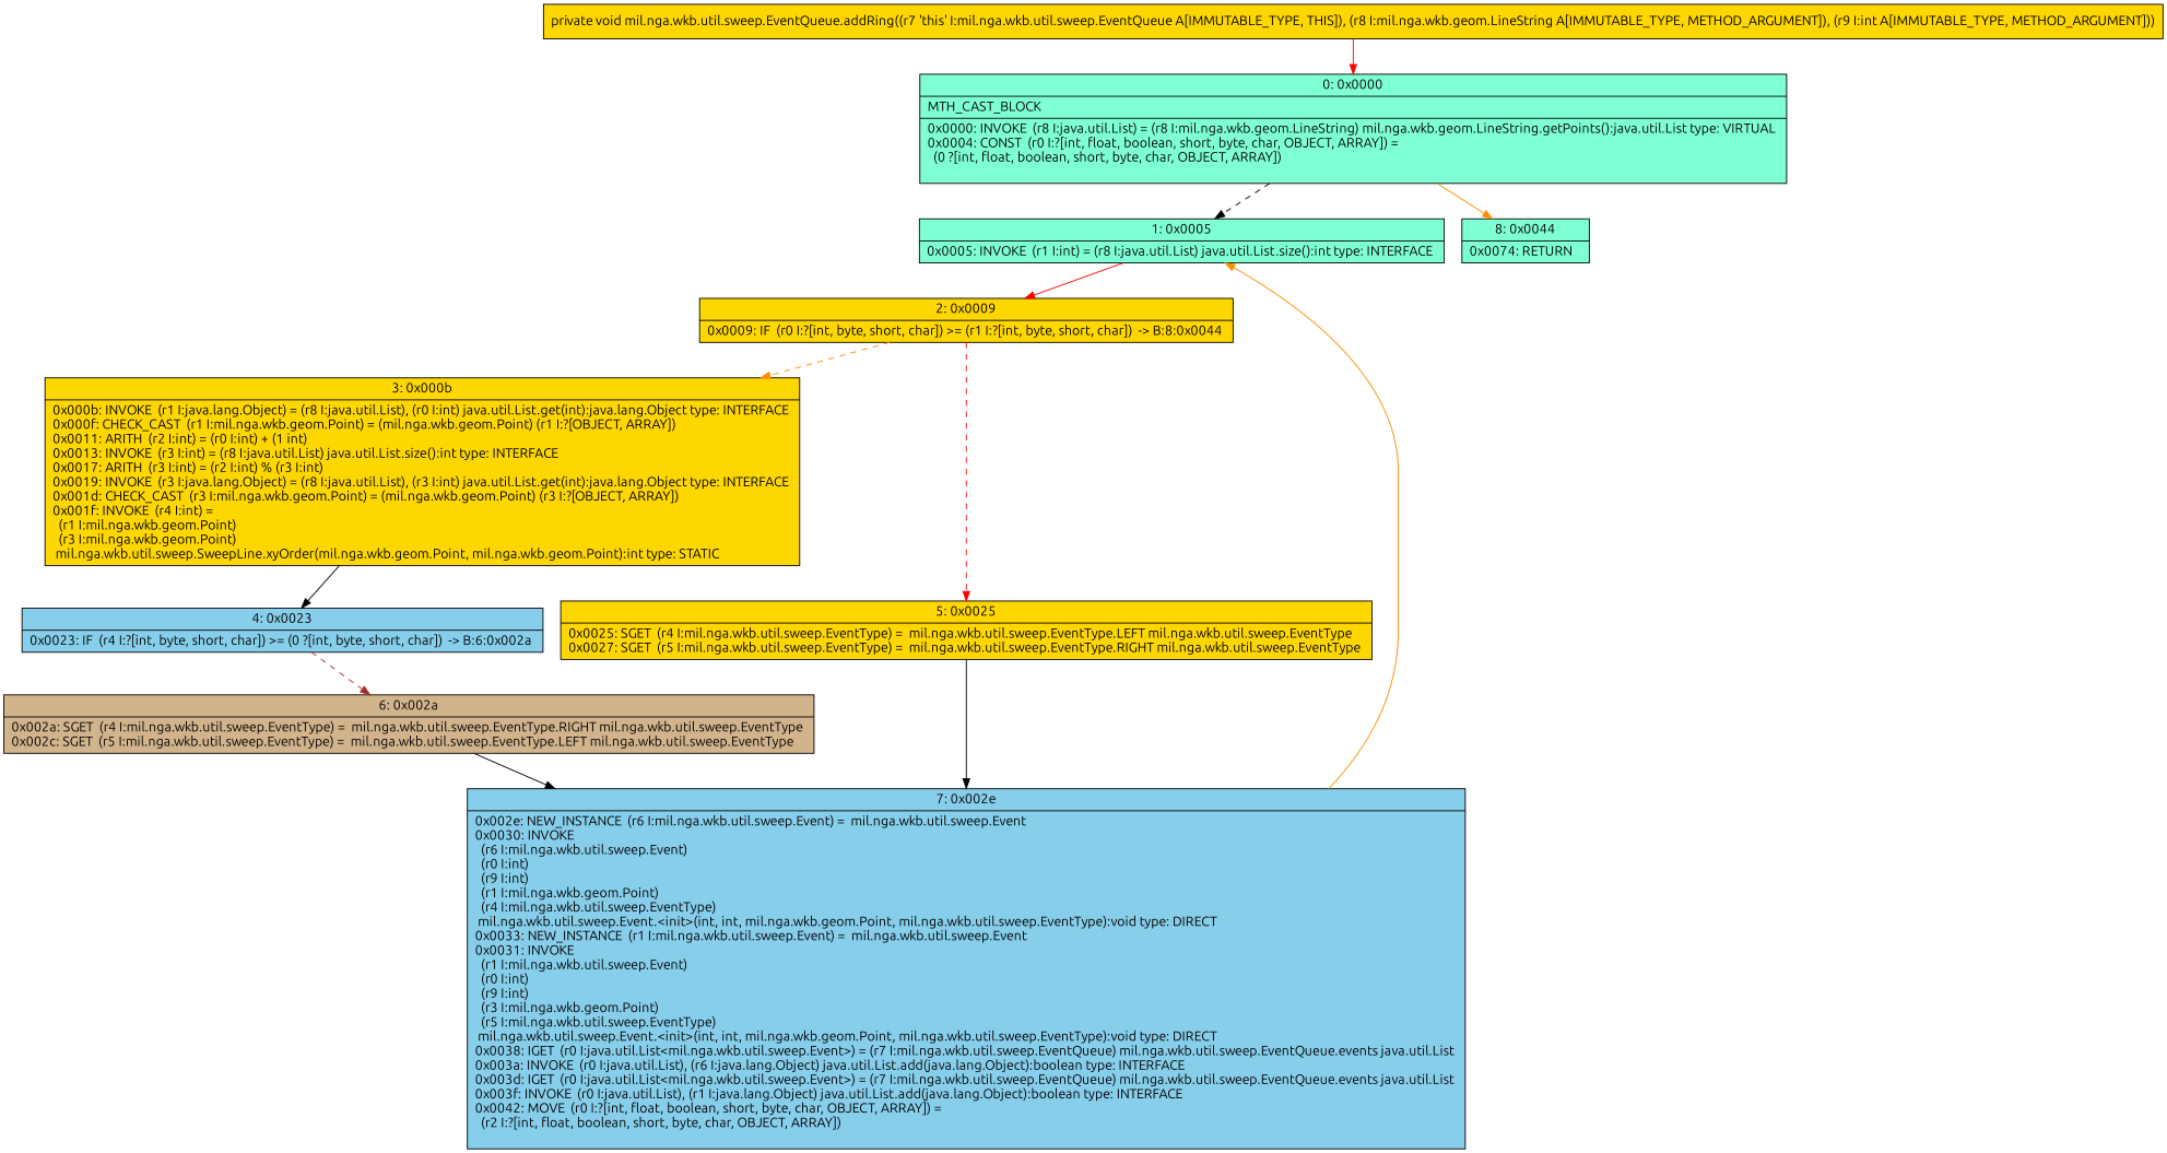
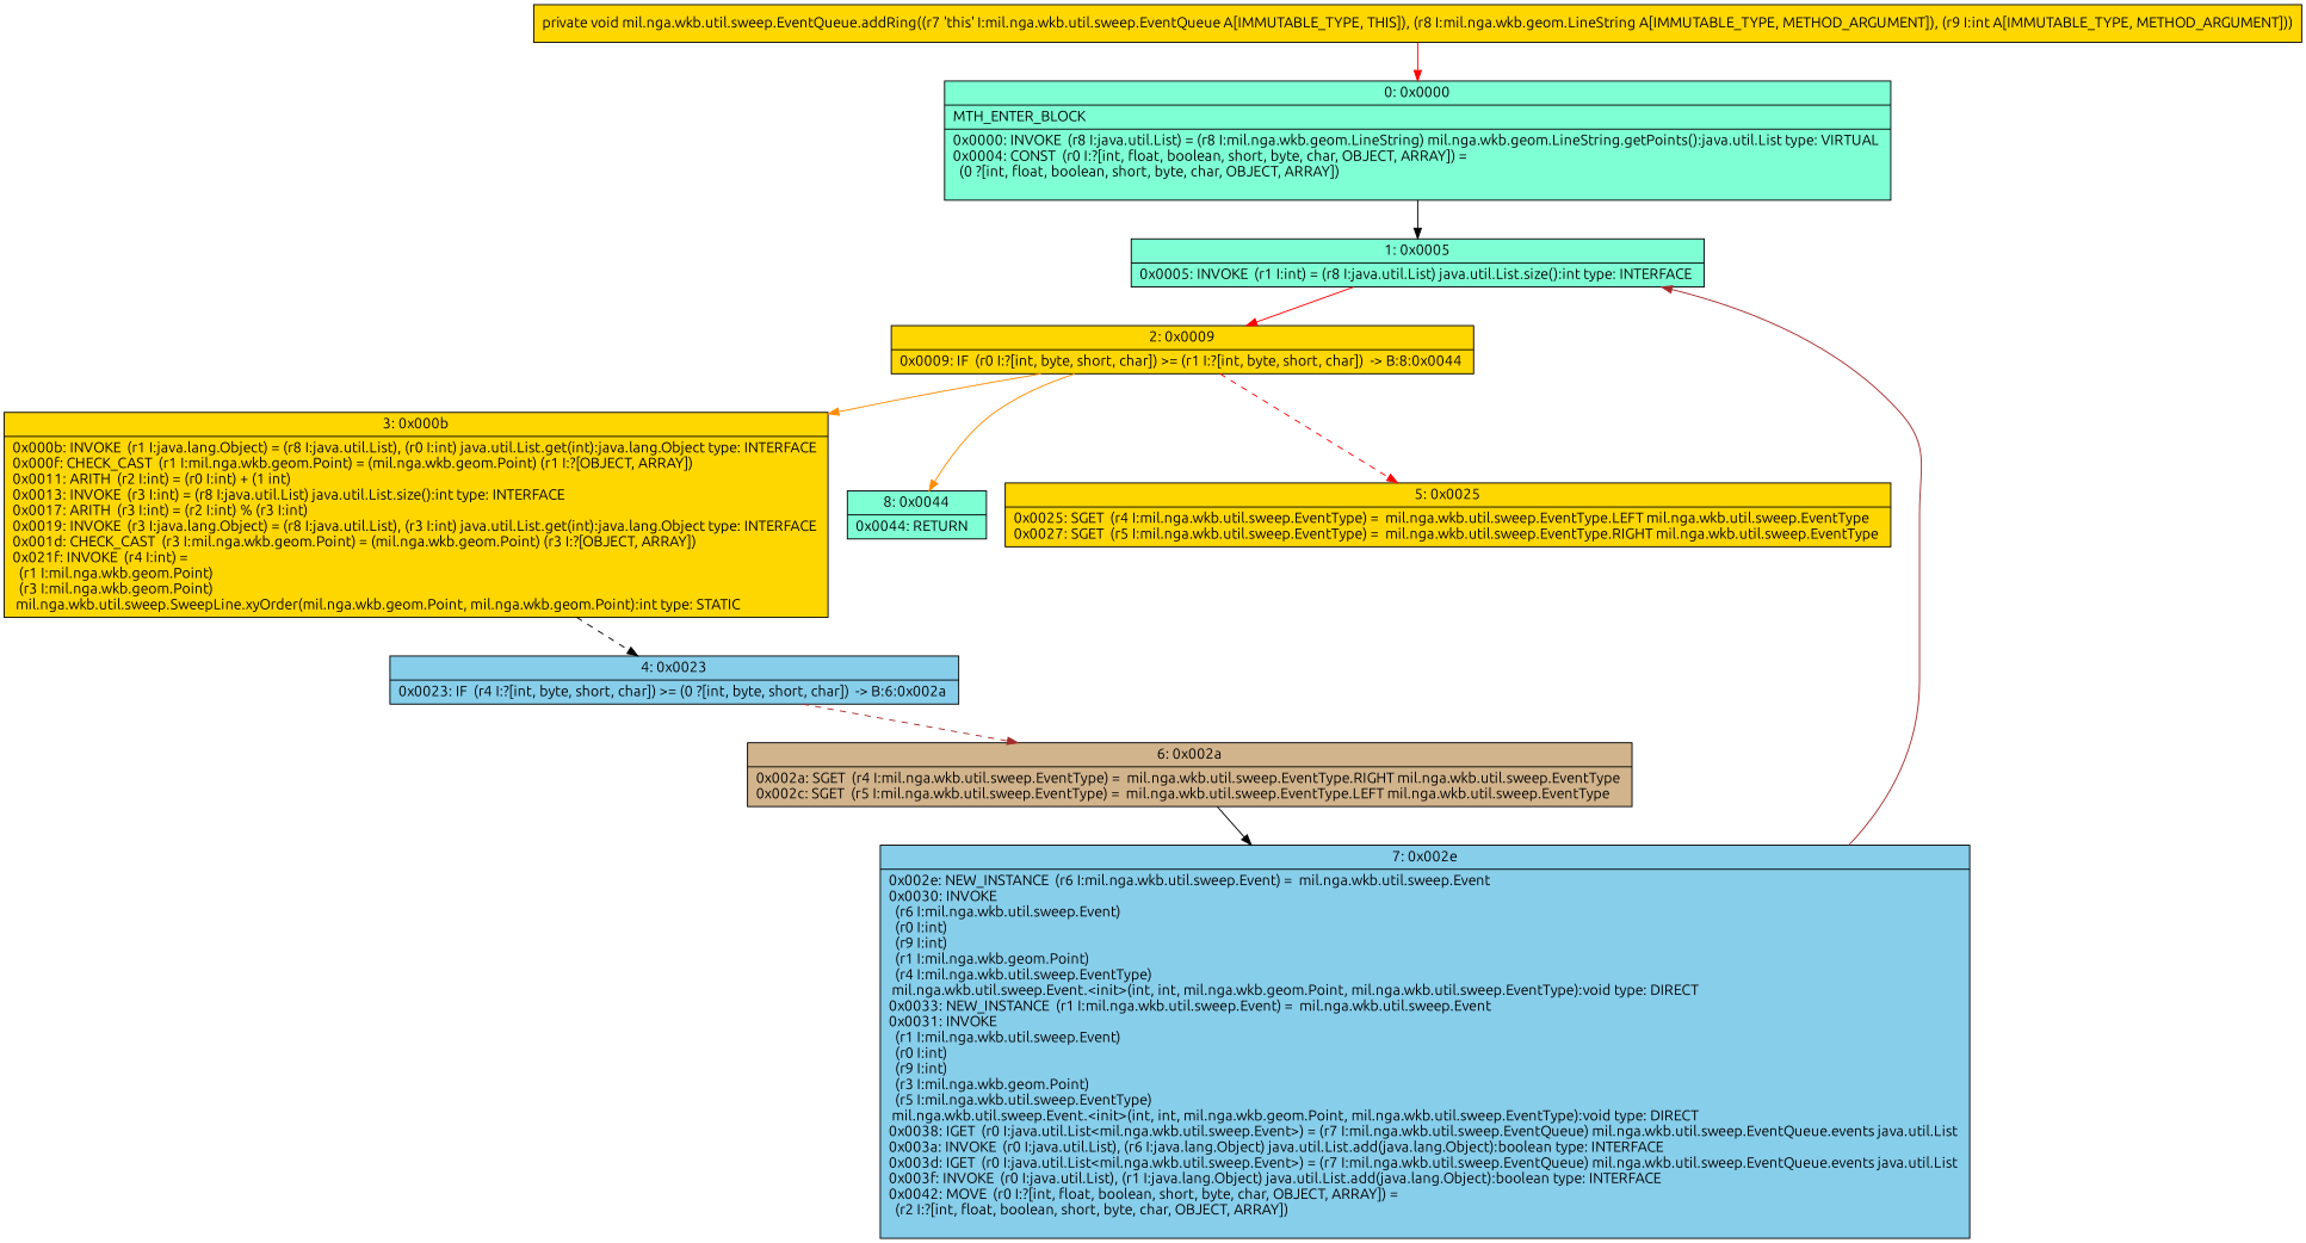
  digraph {
    fontname=Ubuntu
    node [fillcolor=gold fontname=Ubuntu shape=record style=filled]
    edge [color=black fontname=Ubuntu]
-   n1 [fillcolor=aquamarine label="{0\:\ 0x0000|MTH_CAST_BLOCK\l|0x0000: INVOKE  (r8 I:java.util.List) = (r8 I:mil.nga.wkb.geom.LineString) mil.nga.wkb.geom.LineString.getPoints():java.util.List type: VIRTUAL \l0x0004: CONST  (r0 I:?[int, float, boolean, short, byte, char, OBJECT, ARRAY]) = \l  (0 ?[int, float, boolean, short, byte, char, OBJECT, ARRAY])\l \l}"]
+   n1 [fillcolor=aquamarine label="{0\:\ 0x0000|MTH_ENTER_BLOCK\l|0x0000: INVOKE  (r8 I:java.util.List) = (r8 I:mil.nga.wkb.geom.LineString) mil.nga.wkb.geom.LineString.getPoints():java.util.List type: VIRTUAL \l0x0004: CONST  (r0 I:?[int, float, boolean, short, byte, char, OBJECT, ARRAY]) = \l  (0 ?[int, float, boolean, short, byte, char, OBJECT, ARRAY])\l \l}"]
    n2 [fillcolor=aquamarine label="{1\:\ 0x0005|0x0005: INVOKE  (r1 I:int) = (r8 I:java.util.List) java.util.List.size():int type: INTERFACE \l}"]
    n3 [label="{2\:\ 0x0009|0x0009: IF  (r0 I:?[int, byte, short, char]) \>= (r1 I:?[int, byte, short, char])  \-\> B:8:0x0044 \l}"]
-   n4 [label="{3\:\ 0x000b|0x000b: INVOKE  (r1 I:java.lang.Object) = (r8 I:java.util.List), (r0 I:int) java.util.List.get(int):java.lang.Object type: INTERFACE \l0x000f: CHECK_CAST  (r1 I:mil.nga.wkb.geom.Point) = (mil.nga.wkb.geom.Point) (r1 I:?[OBJECT, ARRAY]) \l0x0011: ARITH  (r2 I:int) = (r0 I:int) + (1 int) \l0x0013: INVOKE  (r3 I:int) = (r8 I:java.util.List) java.util.List.size():int type: INTERFACE \l0x0017: ARITH  (r3 I:int) = (r2 I:int) % (r3 I:int) \l0x0019: INVOKE  (r3 I:java.lang.Object) = (r8 I:java.util.List), (r3 I:int) java.util.List.get(int):java.lang.Object type: INTERFACE \l0x001d: CHECK_CAST  (r3 I:mil.nga.wkb.geom.Point) = (mil.nga.wkb.geom.Point) (r3 I:?[OBJECT, ARRAY]) \l0x001f: INVOKE  (r4 I:int) = \l  (r1 I:mil.nga.wkb.geom.Point)\l  (r3 I:mil.nga.wkb.geom.Point)\l mil.nga.wkb.util.sweep.SweepLine.xyOrder(mil.nga.wkb.geom.Point, mil.nga.wkb.geom.Point):int type: STATIC \l}"]
-   n5 [fillcolor=aquamarine label="{8\:\ 0x0044|0x0074: RETURN   \l}"]
+   n4 [label="{3\:\ 0x000b|0x000b: INVOKE  (r1 I:java.lang.Object) = (r8 I:java.util.List), (r0 I:int) java.util.List.get(int):java.lang.Object type: INTERFACE \l0x000f: CHECK_CAST  (r1 I:mil.nga.wkb.geom.Point) = (mil.nga.wkb.geom.Point) (r1 I:?[OBJECT, ARRAY]) \l0x0011: ARITH  (r2 I:int) = (r0 I:int) + (1 int) \l0x0013: INVOKE  (r3 I:int) = (r8 I:java.util.List) java.util.List.size():int type: INTERFACE \l0x0017: ARITH  (r3 I:int) = (r2 I:int) % (r3 I:int) \l0x0019: INVOKE  (r3 I:java.lang.Object) = (r8 I:java.util.List), (r3 I:int) java.util.List.get(int):java.lang.Object type: INTERFACE \l0x001d: CHECK_CAST  (r3 I:mil.nga.wkb.geom.Point) = (mil.nga.wkb.geom.Point) (r3 I:?[OBJECT, ARRAY]) \l0x021f: INVOKE  (r4 I:int) = \l  (r1 I:mil.nga.wkb.geom.Point)\l  (r3 I:mil.nga.wkb.geom.Point)\l mil.nga.wkb.util.sweep.SweepLine.xyOrder(mil.nga.wkb.geom.Point, mil.nga.wkb.geom.Point):int type: STATIC \l}"]
+   n5 [fillcolor=aquamarine label="{8\:\ 0x0044|0x0044: RETURN   \l}"]
    n6 [label="{5\:\ 0x0025|0x0025: SGET  (r4 I:mil.nga.wkb.util.sweep.EventType) =  mil.nga.wkb.util.sweep.EventType.LEFT mil.nga.wkb.util.sweep.EventType \l0x0027: SGET  (r5 I:mil.nga.wkb.util.sweep.EventType) =  mil.nga.wkb.util.sweep.EventType.RIGHT mil.nga.wkb.util.sweep.EventType \l}"]
    n7 [fillcolor=skyblue label="{4\:\ 0x0023|0x0023: IF  (r4 I:?[int, byte, short, char]) \>= (0 ?[int, byte, short, char])  \-\> B:6:0x002a \l}"]
    n8 [fillcolor=tan label="{6\:\ 0x002a|0x002a: SGET  (r4 I:mil.nga.wkb.util.sweep.EventType) =  mil.nga.wkb.util.sweep.EventType.RIGHT mil.nga.wkb.util.sweep.EventType \l0x002c: SGET  (r5 I:mil.nga.wkb.util.sweep.EventType) =  mil.nga.wkb.util.sweep.EventType.LEFT mil.nga.wkb.util.sweep.EventType \l}"]
    n9 [fillcolor=skyblue label="{7\:\ 0x002e|0x002e: NEW_INSTANCE  (r6 I:mil.nga.wkb.util.sweep.Event) =  mil.nga.wkb.util.sweep.Event \l0x0030: INVOKE  \l  (r6 I:mil.nga.wkb.util.sweep.Event)\l  (r0 I:int)\l  (r9 I:int)\l  (r1 I:mil.nga.wkb.geom.Point)\l  (r4 I:mil.nga.wkb.util.sweep.EventType)\l mil.nga.wkb.util.sweep.Event.\<init\>(int, int, mil.nga.wkb.geom.Point, mil.nga.wkb.util.sweep.EventType):void type: DIRECT \l0x0033: NEW_INSTANCE  (r1 I:mil.nga.wkb.util.sweep.Event) =  mil.nga.wkb.util.sweep.Event \l0x0031: INVOKE  \l  (r1 I:mil.nga.wkb.util.sweep.Event)\l  (r0 I:int)\l  (r9 I:int)\l  (r3 I:mil.nga.wkb.geom.Point)\l  (r5 I:mil.nga.wkb.util.sweep.EventType)\l mil.nga.wkb.util.sweep.Event.\<init\>(int, int, mil.nga.wkb.geom.Point, mil.nga.wkb.util.sweep.EventType):void type: DIRECT \l0x0038: IGET  (r0 I:java.util.List\<mil.nga.wkb.util.sweep.Event\>) = (r7 I:mil.nga.wkb.util.sweep.EventQueue) mil.nga.wkb.util.sweep.EventQueue.events java.util.List \l0x003a: INVOKE  (r0 I:java.util.List), (r6 I:java.lang.Object) java.util.List.add(java.lang.Object):boolean type: INTERFACE \l0x003d: IGET  (r0 I:java.util.List\<mil.nga.wkb.util.sweep.Event\>) = (r7 I:mil.nga.wkb.util.sweep.EventQueue) mil.nga.wkb.util.sweep.EventQueue.events java.util.List \l0x003f: INVOKE  (r0 I:java.util.List), (r1 I:java.lang.Object) java.util.List.add(java.lang.Object):boolean type: INTERFACE \l0x0042: MOVE  (r0 I:?[int, float, boolean, short, byte, char, OBJECT, ARRAY]) = \l  (r2 I:?[int, float, boolean, short, byte, char, OBJECT, ARRAY])\l \l}"]
    n10 [label="{private void mil.nga.wkb.util.sweep.EventQueue.addRing((r7 'this' I:mil.nga.wkb.util.sweep.EventQueue A[IMMUTABLE_TYPE, THIS]), (r8 I:mil.nga.wkb.geom.LineString A[IMMUTABLE_TYPE, METHOD_ARGUMENT]), (r9 I:int A[IMMUTABLE_TYPE, METHOD_ARGUMENT])) }"]
-   n1 -> n2 [style=dashed]
+   n1 -> n2
    n2 -> n3 [color=red]
-   n3 -> n4 [color=darkorange style=dashed]
-   n1 -> n5 [color=darkorange]
+   n3 -> n4 [color=darkorange style=solid]
+   n3 -> n5 [color=darkorange]
    n3 -> n6 [color=red style=dashed]
-   n4 -> n7
-   n6 -> n9
+   n4 -> n7 [style=dashed]
    n7 -> n8 [color=brown style=dashed]
    n8 -> n9
-   n9 -> n2 [color=darkorange]
+   n9 -> n2 [color=brown]
    n10 -> n1 [color=red]
  }
